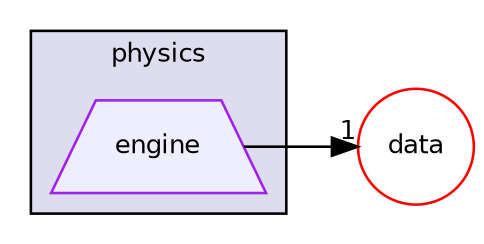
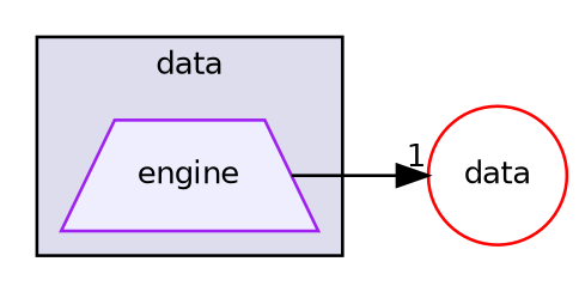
  digraph {
    compound=true
    rankdir=LR
    node [fontname=Helvetica fontsize=10]
    n1 [fillcolor="#eeeeff" label=engine pencolor=black shape=trapezium style=filled color=purple]
    n2 [label=data shape=circle color=red]
    subgraph cluster_1 {
      bgcolor="#ddddee"
      fontname=Helvetica
      fontsize=10
-     label=physics
+     label=data
      pencolor=black
      n1
    }
    n1 -> n2 [headlabel=1 labeldistance=1.5 labelfontname=Helvetica labelfontsize=10]
  }
